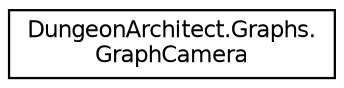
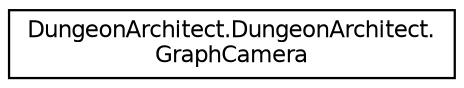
  digraph {
    rankdir=LR
-   n1 [color=black fillcolor=white fontname=Helvetica fontsize=10 height=0.2 label="DungeonArchitect.Graphs.\lGraphCamera" shape=record style=filled width=0.4]
+   n1 [color=black fillcolor=white fontname=Helvetica fontsize=10 height=0.2 label="DungeonArchitect.DungeonArchitect.\lGraphCamera" shape=record style=filled width=0.4]
  }
